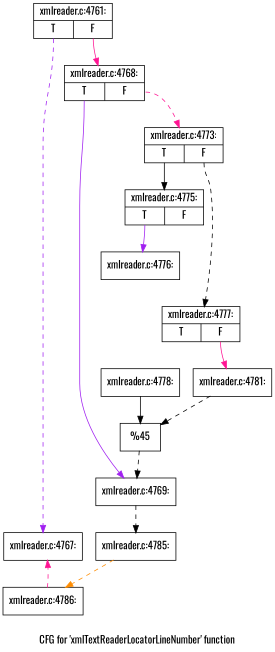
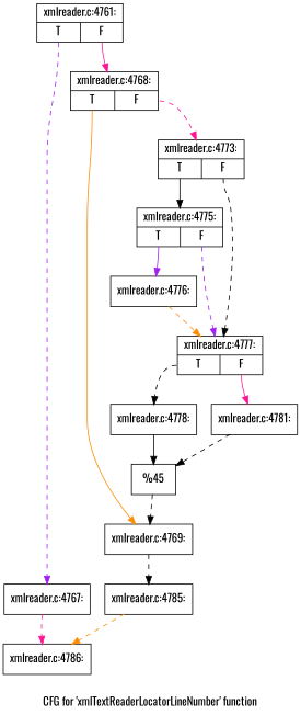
  digraph {
    fontname=Oswald
    label="CFG for 'xmlTextReaderLocatorLineNumber' function"
    node [fontname=Oswald shape=record]
    edge [color=black fontname=Oswald style=dashed]
    n1 [label="{xmlreader.c:4761:|{<s0>T|<s1>F}}"]
    n2 [label="{xmlreader.c:4767:}"]
    n3 [label="{xmlreader.c:4768:|{<s0>T|<s1>F}}"]
    n4 [label="{xmlreader.c:4786:}"]
    n5 [label="{xmlreader.c:4769:}"]
    n6 [label="{xmlreader.c:4773:|{<s0>T|<s1>F}}"]
    n7 [label="{xmlreader.c:4785:}"]
    n8 [label="{xmlreader.c:4775:|{<s0>T|<s1>F}}"]
    n9 [label="{xmlreader.c:4777:|{<s0>T|<s1>F}}"]
    n10 [label="{xmlreader.c:4776:}"]
    n11 [label="{xmlreader.c:4778:}"]
    n12 [label="{xmlreader.c:4781:}"]
    n13 [label="{%45}"]
    n1 -> n2 [color=purple tailport=s0]
    n1 -> n3 [color=deeppink style=solid tailport=s1]
-   n4 -> n2 [color=deeppink]
-   n3 -> n5 [color=purple style=solid tailport=s0]
+   n2 -> n4 [color=deeppink]
+   n3 -> n5 [color=darkorange style=solid tailport=s0]
    n3 -> n6 [color=deeppink tailport=s1]
    n5 -> n7
    n6 -> n8 [style=solid tailport=s0]
    n6 -> n9 [tailport=s1]
    n7 -> n4 [color=darkorange]
+   n8 -> n9 [color=purple tailport=s1]
    n8 -> n10 [color=purple style=solid tailport=s0]
+   n9 -> n11 [tailport=s0]
    n9 -> n12 [color=deeppink style=solid tailport=s1]
+   n10 -> n9 [color=darkorange]
    n11 -> n13 [style=solid]
    n12 -> n13
    n13 -> n5
  }
